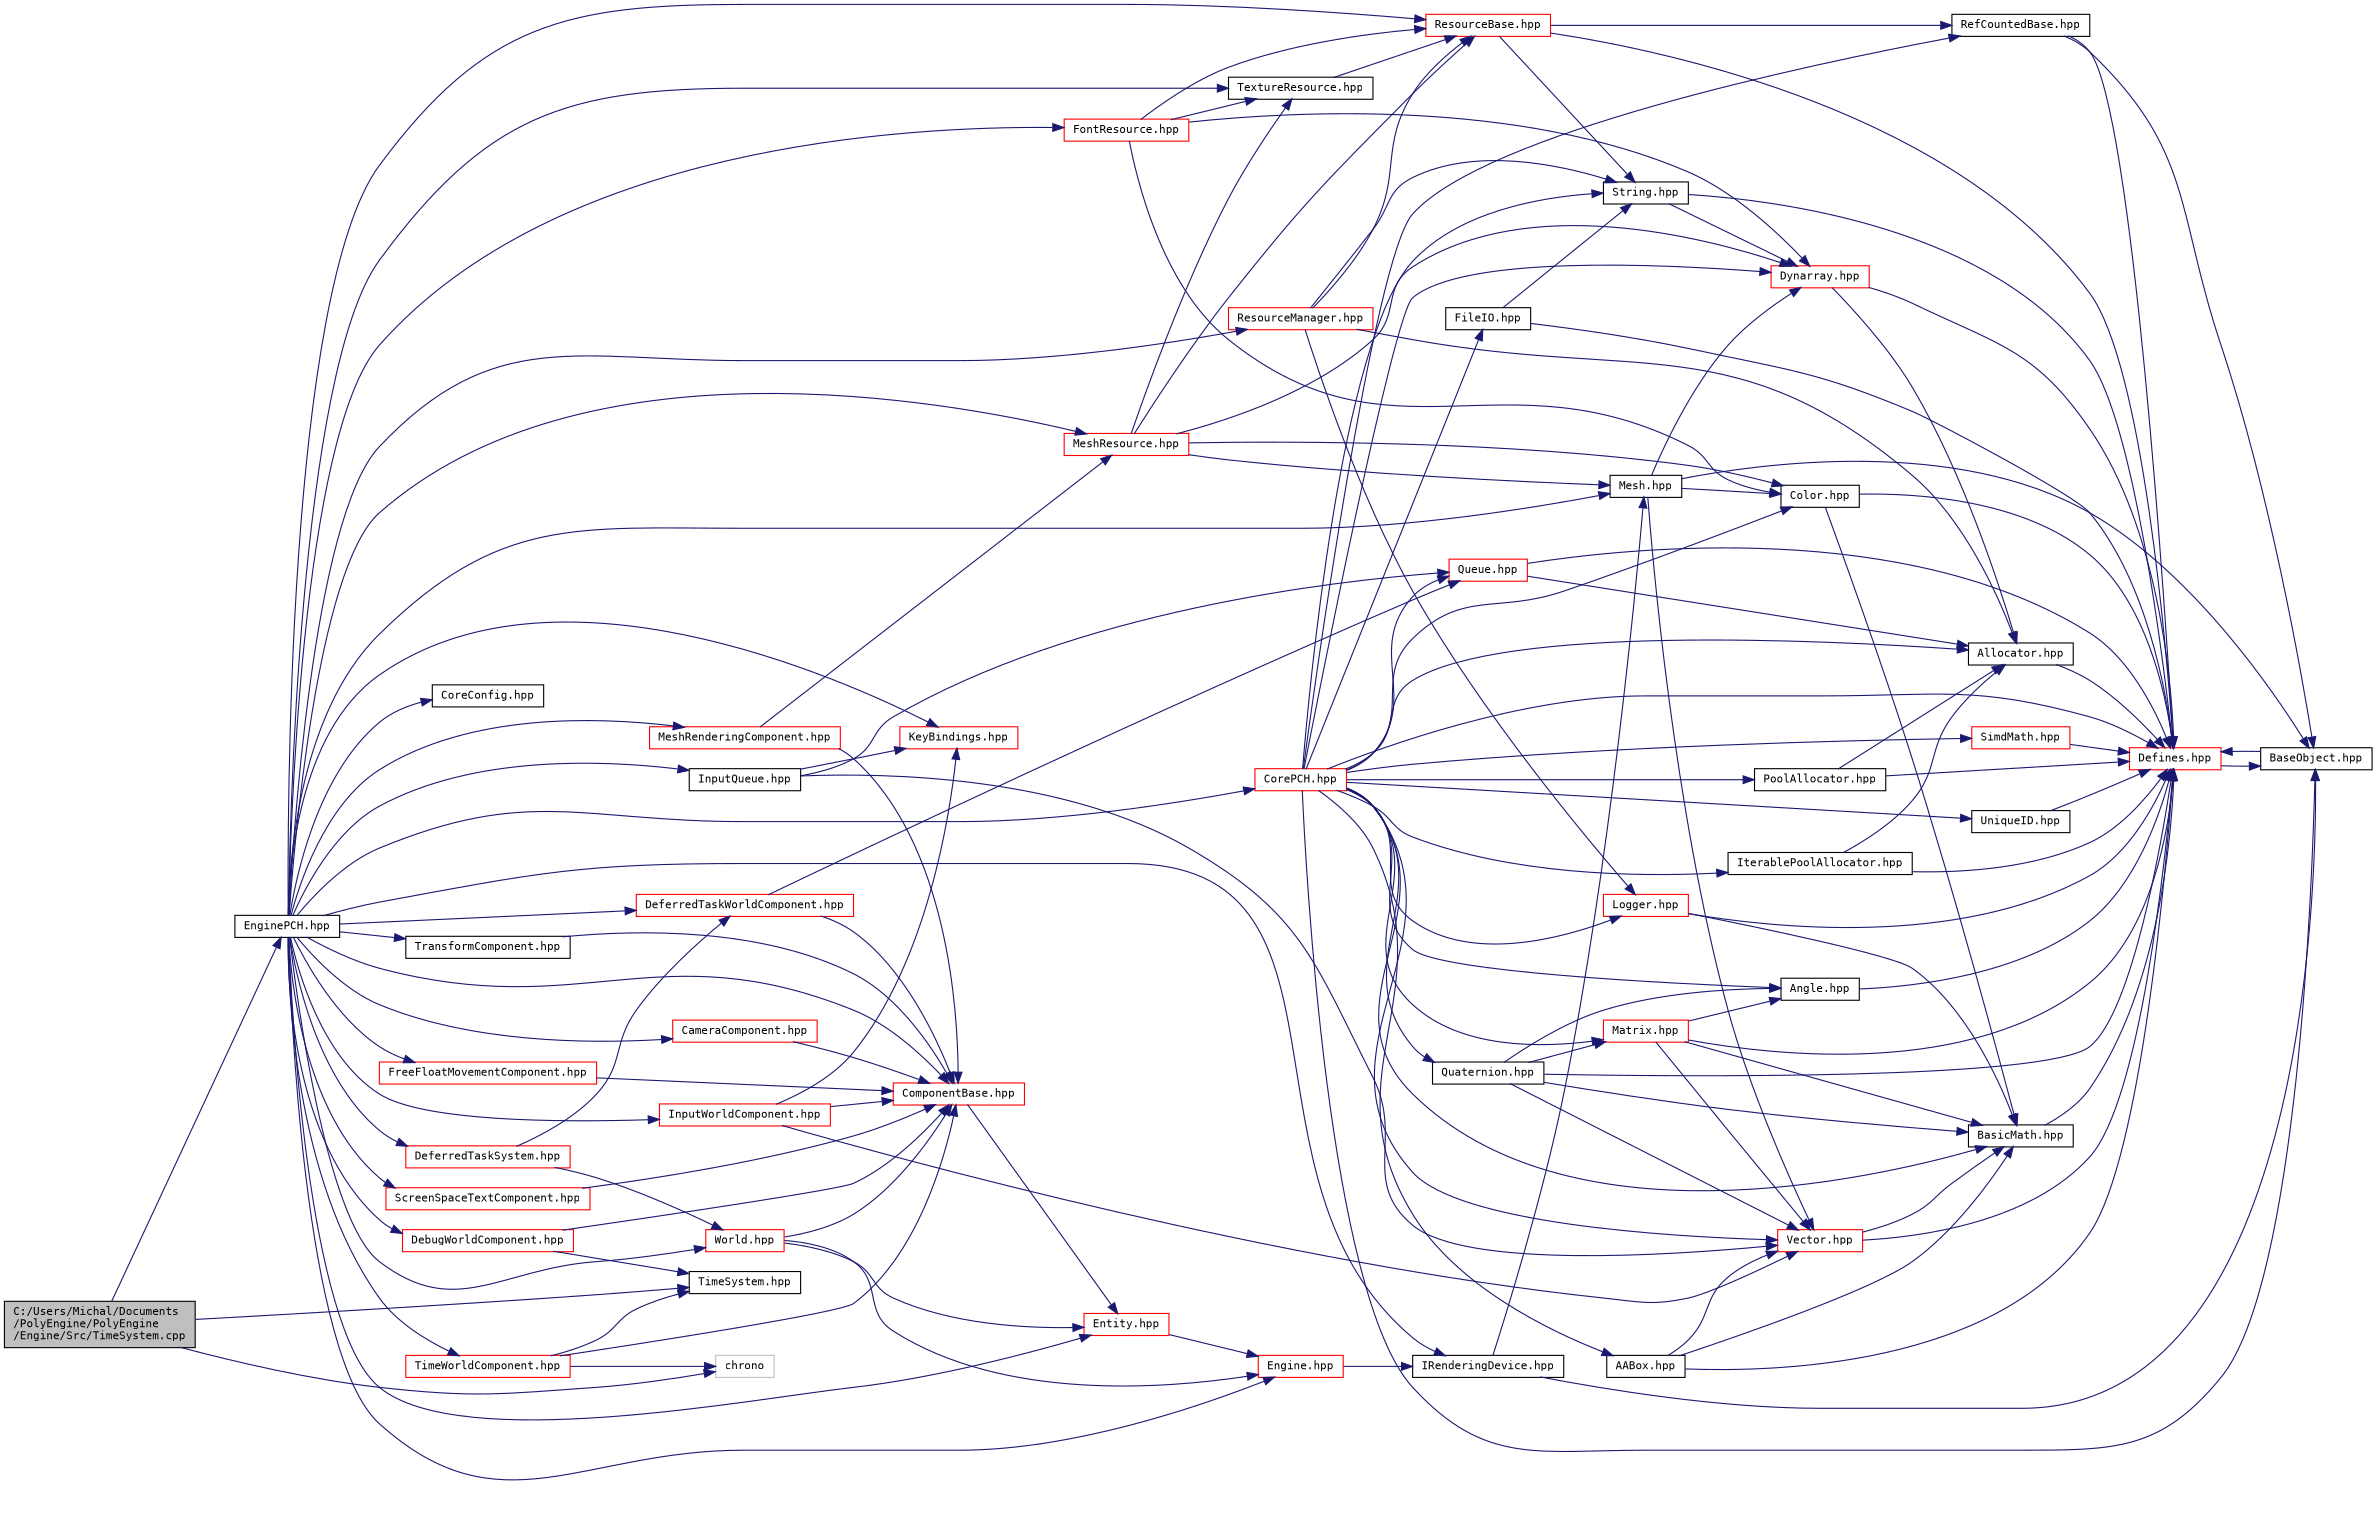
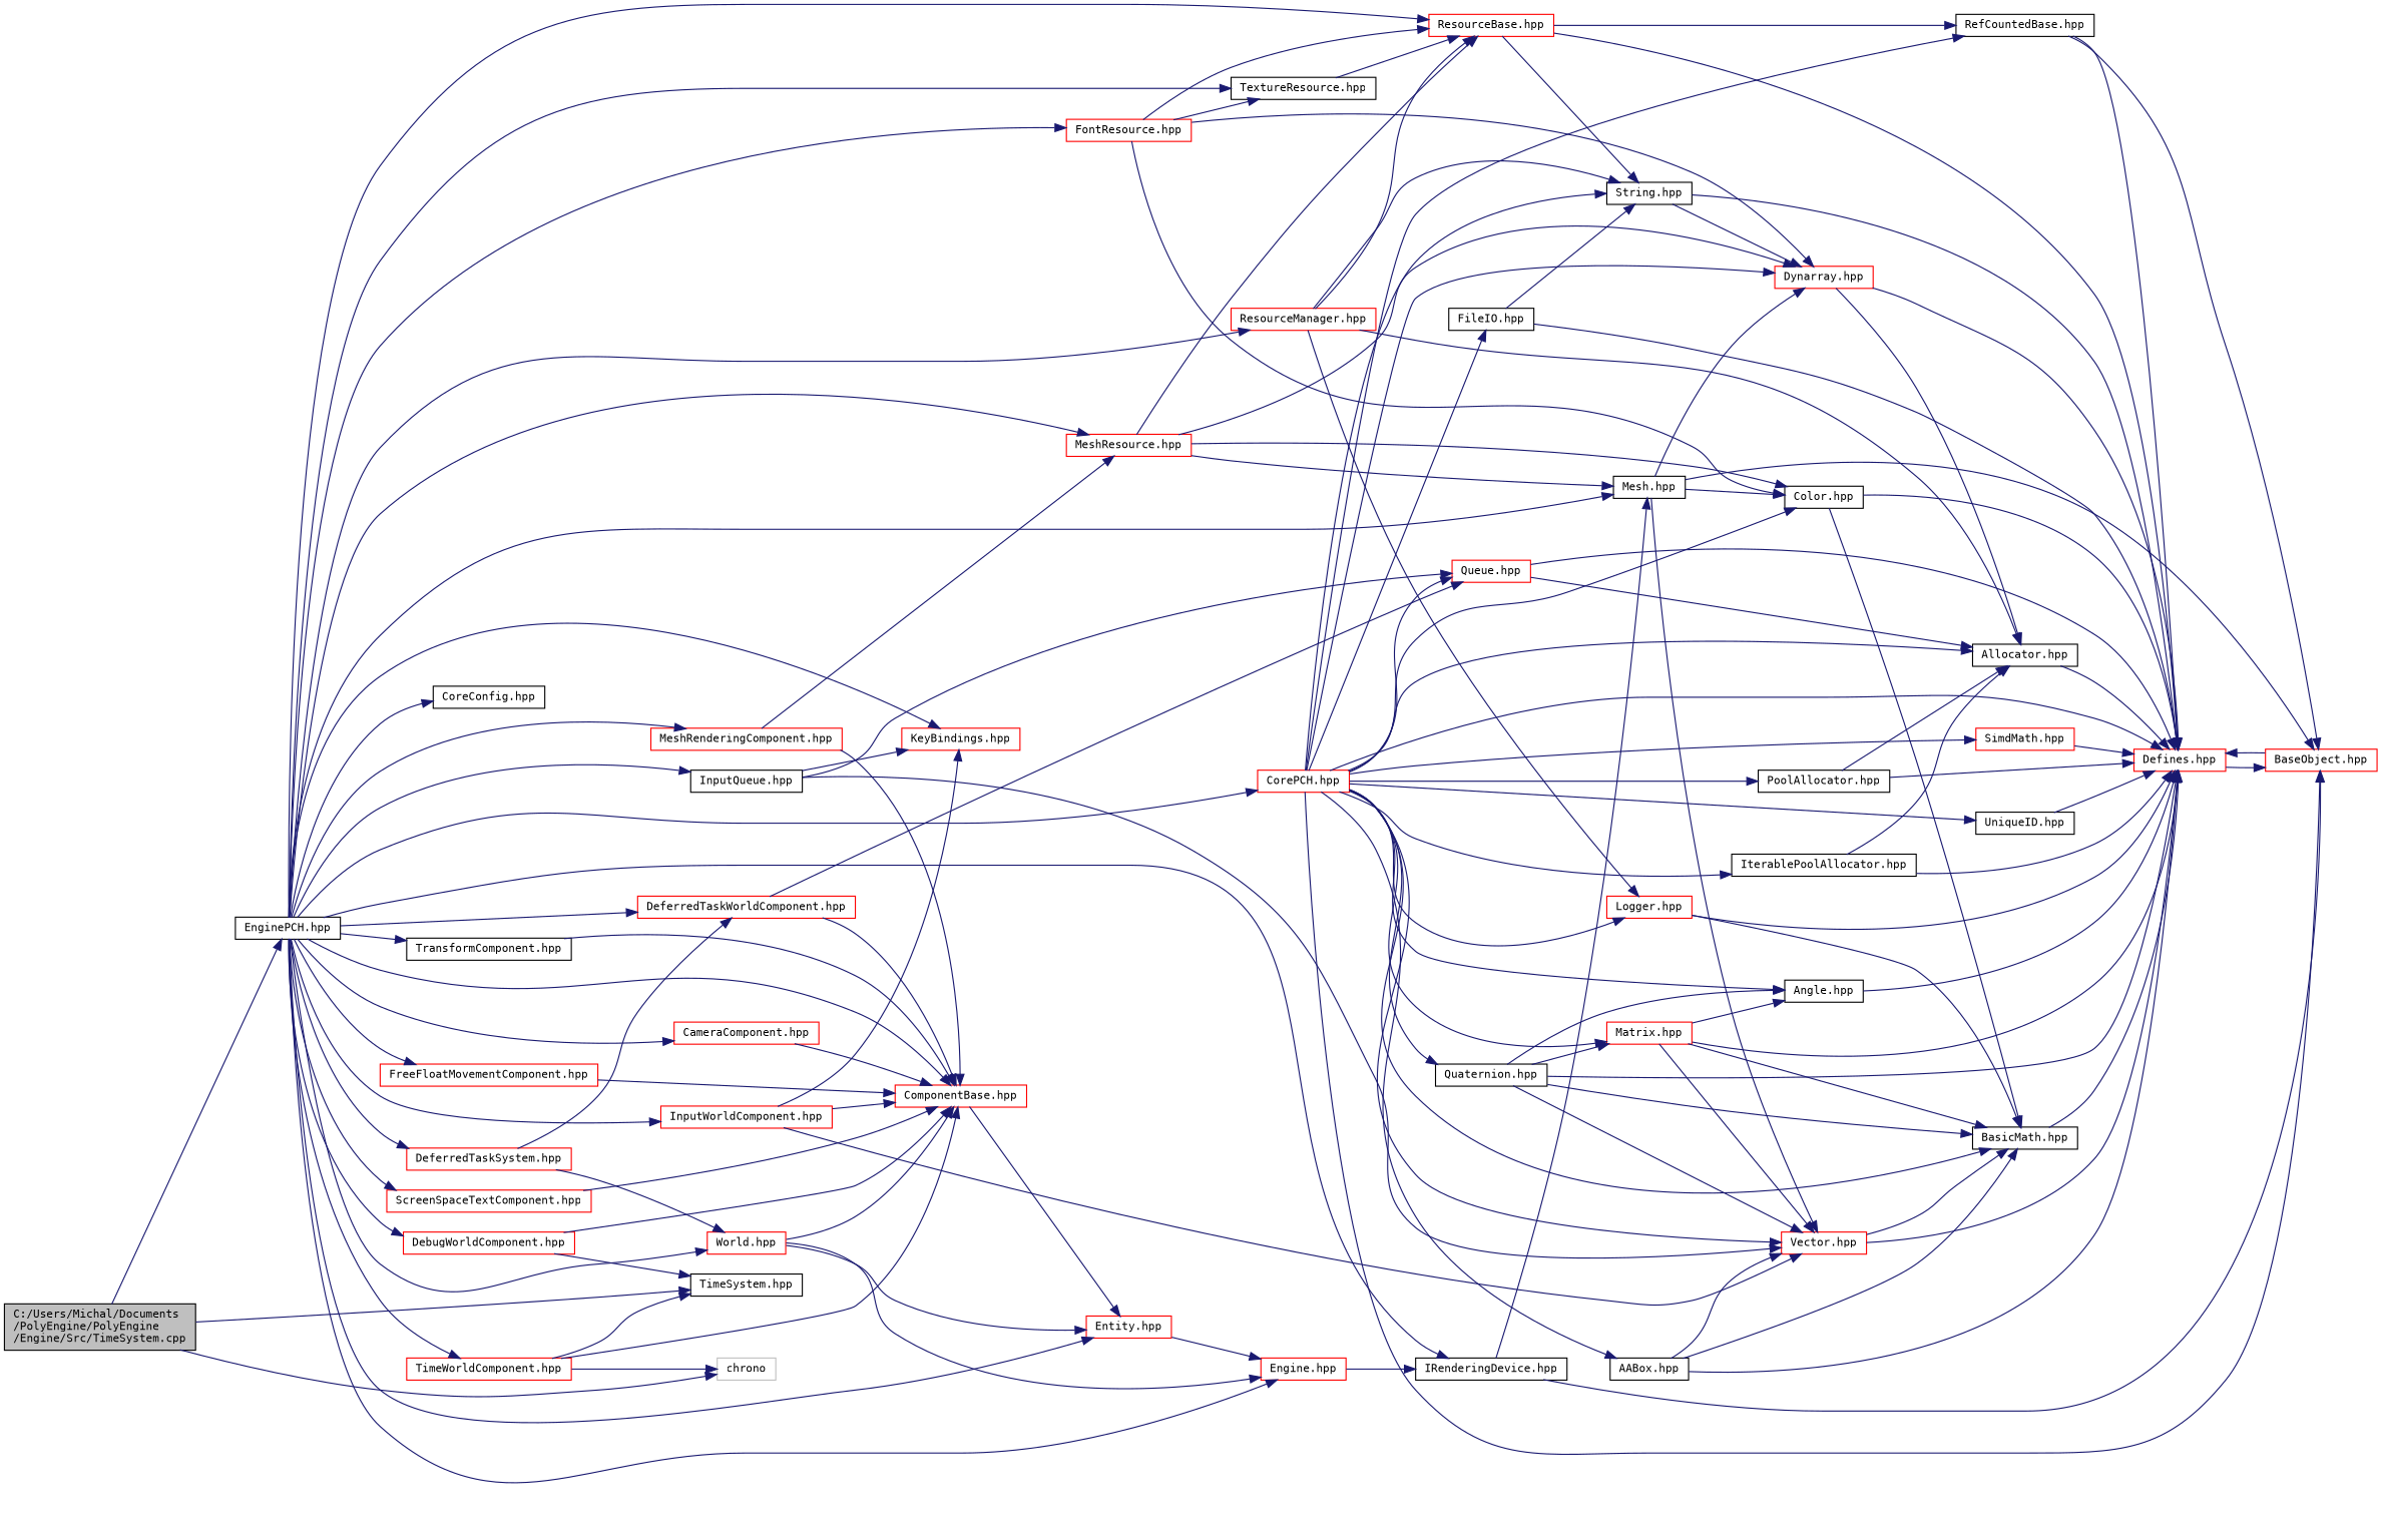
  digraph {
    fontname="DejaVu Sans Mono"
    rankdir=LR
    node [color=red fillcolor=white fontname="DejaVu Sans Mono" fontsize=10 shape=record style=filled]
    edge [color=midnightblue fontname="DejaVu Sans Mono" fontsize=10 labelfontname=Helvetica labelfontsize=10 style=solid]
    n1 [color=black fillcolor=grey75 fontcolor=black height=0.2 label="C:/Users/Michal/Documents\l/PolyEngine/PolyEngine\l/Engine/Src/TimeSystem.cpp" width=0.4]
    n2 [color=black height=0.2 label="EnginePCH.hpp" width=0.4]
    n3 [color=black height=0.2 label="TimeSystem.hpp" width=0.4]
    n4 [color=grey75 height=0.2 label=chrono width=0.4]
    n5 [height=0.2 label="CorePCH.hpp" width=0.4]
    n6 [height=0.2 label="Engine.hpp" width=0.4]
    n7 [color=black height=0.2 label="IRenderingDevice.hpp" width=0.4]
    n8 [color=black height=0.2 label="Mesh.hpp" width=0.4]
    n9 [height=0.2 label="ComponentBase.hpp" width=0.4]
    n10 [height=0.2 label="Entity.hpp" width=0.4]
    n11 [height=0.2 label="World.hpp" width=0.4]
    n12 [color=black height=0.2 label="InputQueue.hpp" width=0.4]
    n13 [height=0.2 label="KeyBindings.hpp" width=0.4]
    n14 [height=0.2 label="ResourceBase.hpp" width=0.4]
    n15 [height=0.2 label="ResourceManager.hpp" width=0.4]
    n16 [color=black height=0.2 label="TextureResource.hpp" width=0.4]
    n17 [height=0.2 label="MeshResource.hpp" width=0.4]
    n18 [height=0.2 label="FontResource.hpp" width=0.4]
    n19 [height=0.2 label="CameraComponent.hpp" width=0.4]
    n20 [height=0.2 label="FreeFloatMovementComponent.hpp" width=0.4]
    n21 [height=0.2 label="MeshRenderingComponent.hpp" width=0.4]
    n22 [height=0.2 label="ScreenSpaceTextComponent.hpp" width=0.4]
    n23 [color=black height=0.2 label="TransformComponent.hpp" width=0.4]
    n24 [height=0.2 label="DebugWorldComponent.hpp" width=0.4]
    n25 [height=0.2 label="InputWorldComponent.hpp" width=0.4]
    n26 [height=0.2 label="TimeWorldComponent.hpp" width=0.4]
    n27 [height=0.2 label="DeferredTaskWorldComponent.hpp" width=0.4]
    n28 [height=0.2 label="DeferredTaskSystem.hpp" width=0.4]
    n29 [color=black height=0.2 label="CoreConfig.hpp" width=0.4]
    n30 [height=0.2 label="Defines.hpp" width=0.4]
-   n31 [color=black height=0.2 label="BaseObject.hpp" width=0.4]
+   n31 [height=0.2 label="BaseObject.hpp" width=0.4]
    n32 [color=black height=0.2 label="BasicMath.hpp" width=0.4]
    n33 [color=black height=0.2 label="Angle.hpp" width=0.4]
    n34 [height=0.2 label="Vector.hpp" width=0.4]
    n35 [height=0.2 label="Matrix.hpp" width=0.4]
    n36 [color=black height=0.2 label="Quaternion.hpp" width=0.4]
    n37 [height=0.2 label="SimdMath.hpp" width=0.4]
    n38 [color=black height=0.2 label="AABox.hpp" width=0.4]
    n39 [color=black height=0.2 label="Allocator.hpp" width=0.4]
    n40 [color=black height=0.2 label="PoolAllocator.hpp" width=0.4]
    n41 [color=black height=0.2 label="IterablePoolAllocator.hpp" width=0.4]
    n42 [color=black height=0.2 label="RefCountedBase.hpp" width=0.4]
    n43 [color=black height=0.2 label="String.hpp" width=0.4]
    n44 [height=0.2 label="Dynarray.hpp" width=0.4]
    n45 [height=0.2 label="Queue.hpp" width=0.4]
    n46 [color=black height=0.2 label="Color.hpp" width=0.4]
    n47 [color=black height=0.2 label="FileIO.hpp" width=0.4]
    n48 [height=0.2 label="Logger.hpp" width=0.4]
    n49 [color=black height=0.2 label="UniqueID.hpp" width=0.4]
    n1 -> n2
    n1 -> n3
    n1 -> n4
    n2 -> n5
    n2 -> n6
    n2 -> n7
    n2 -> n8
    n2 -> n9
    n2 -> n10
    n2 -> n11
    n2 -> n12
    n2 -> n13
    n2 -> n14
    n2 -> n15
    n2 -> n16
    n2 -> n17
    n2 -> n18
    n2 -> n19
    n2 -> n20
    n2 -> n21
    n2 -> n22
    n2 -> n23
    n2 -> n24
    n2 -> n25
    n2 -> n26
    n2 -> n27
    n2 -> n28
    n2 -> n29
    n5 -> n30
    n5 -> n31
    n5 -> n32
    n5 -> n33
    n5 -> n34
    n5 -> n35
    n5 -> n36
    n5 -> n37
    n5 -> n38
    n5 -> n39
    n5 -> n40
    n5 -> n41
    n5 -> n42
    n5 -> n43
    n5 -> n44
    n5 -> n45
    n5 -> n46
    n5 -> n47
    n5 -> n48
    n5 -> n49
    n6 -> n7
    n7 -> n8
    n7 -> n31
    n8 -> n31
    n8 -> n34
    n8 -> n44
    n8 -> n46
    n9 -> n10
    n10 -> n6
    n11 -> n6
    n11 -> n9
    n11 -> n10
    n12 -> n13
    n12 -> n34
    n12 -> n45
    n14 -> n30
    n14 -> n42
    n14 -> n43
    n15 -> n14
    n15 -> n39
    n15 -> n43
    n15 -> n48
    n16 -> n14
    n17 -> n8
    n17 -> n14
-   n17 -> n16
    n17 -> n44
    n17 -> n46
    n18 -> n14
    n18 -> n16
    n18 -> n44
    n18 -> n46
    n19 -> n9
    n20 -> n9
    n21 -> n9
    n21 -> n17
    n22 -> n9
    n23 -> n9
    n24 -> n3
    n24 -> n9
    n25 -> n9
    n25 -> n13
    n25 -> n34
    n26 -> n3
    n26 -> n4
    n26 -> n9
    n27 -> n9
    n27 -> n45
    n28 -> n11
    n28 -> n27
    n30 -> n31
    n31 -> n30
    n32 -> n30
    n33 -> n30
    n34 -> n30
    n34 -> n32
    n35 -> n30
    n35 -> n32
    n35 -> n33
    n35 -> n34
    n36 -> n30
    n36 -> n32
    n36 -> n33
    n36 -> n34
    n36 -> n35
    n37 -> n30
    n38 -> n30
    n38 -> n32
    n38 -> n34
    n39 -> n30
    n40 -> n30
    n40 -> n39
    n41 -> n30
    n41 -> n39
    n42 -> n30
    n42 -> n31
    n43 -> n30
    n43 -> n44
    n44 -> n30
    n44 -> n39
    n45 -> n30
    n45 -> n39
    n46 -> n30
    n46 -> n32
    n47 -> n30
    n47 -> n43
    n48 -> n30
    n48 -> n32
    n49 -> n30
  }
